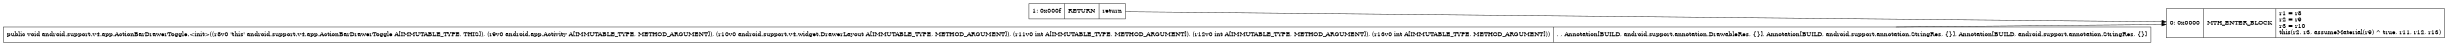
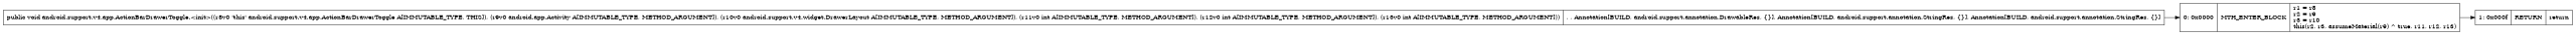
  digraph {
    rankdir=LR
    node [shape=record]
    n1 [label="{0\:\ 0x0000|MTH_ENTER_BLOCK\l|r1 = r8\lr2 = r9\lr3 = r10\lthis(r2, r3, assumeMaterial(r9) ^ true, r11, r12, r13)\l}"]
    n2 [label="{1\:\ 0x000f|RETURN\l|return\l}"]
    n3 [label="{public void android.support.v4.app.ActionBarDrawerToggle.\<init\>((r8v0 'this' android.support.v4.app.ActionBarDrawerToggle A[IMMUTABLE_TYPE, THIS]), (r9v0 android.app.Activity A[IMMUTABLE_TYPE, METHOD_ARGUMENT]), (r10v0 android.support.v4.widget.DrawerLayout A[IMMUTABLE_TYPE, METHOD_ARGUMENT]), (r11v0 int A[IMMUTABLE_TYPE, METHOD_ARGUMENT]), (r12v0 int A[IMMUTABLE_TYPE, METHOD_ARGUMENT]), (r13v0 int A[IMMUTABLE_TYPE, METHOD_ARGUMENT]))  | , , Annotation[BUILD, android.support.annotation.DrawableRes, \{\}], Annotation[BUILD, android.support.annotation.StringRes, \{\}], Annotation[BUILD, android.support.annotation.StringRes, \{\}]\l}"]
-   n2 -> n1
+   n1 -> n2
    n3 -> n1
  }
